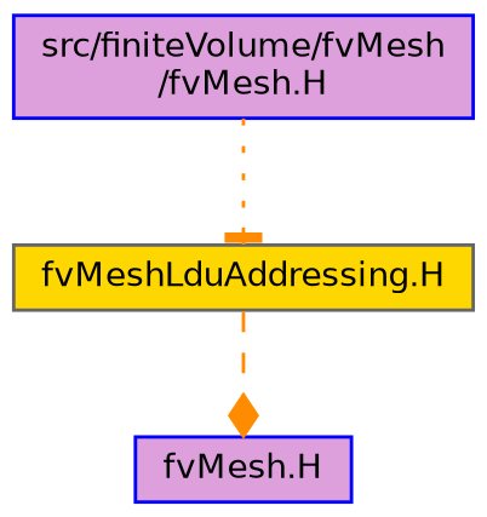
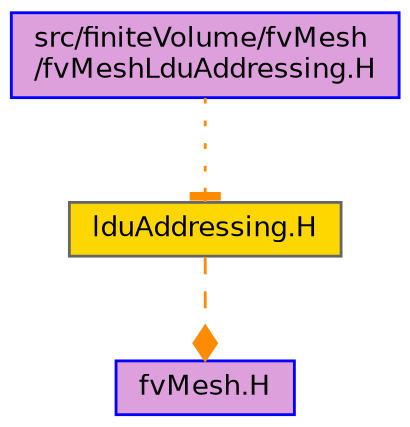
  digraph {
    node [color=blue fillcolor=plum fontname=Helvetica fontsize=10 shape=record style=filled]
    edge [color=darkorange fontname=Helvetica fontsize=10 labelfontname=Helvetica labelfontsize=10]
-   n1 [fontcolor=black height=0.2 label="src/finiteVolume/fvMesh\l/fvMesh.H" width=0.4]
-   n2 [color=gray40 fillcolor=gold height=0.2 label="fvMeshLduAddressing.H" width=0.4]
+   n1 [fontcolor=black height=0.2 label="src/finiteVolume/fvMesh\l/fvMeshLduAddressing.H" width=0.4]
+   n2 [color=gray40 fillcolor=gold height=0.2 label="lduAddressing.H" width=0.4]
    n3 [height=0.2 label="fvMesh.H" width=0.4]
    n1 -> n2 [arrowhead=tee style=dotted]
    n2 -> n3 [arrowhead=diamond style=dashed]
  }
